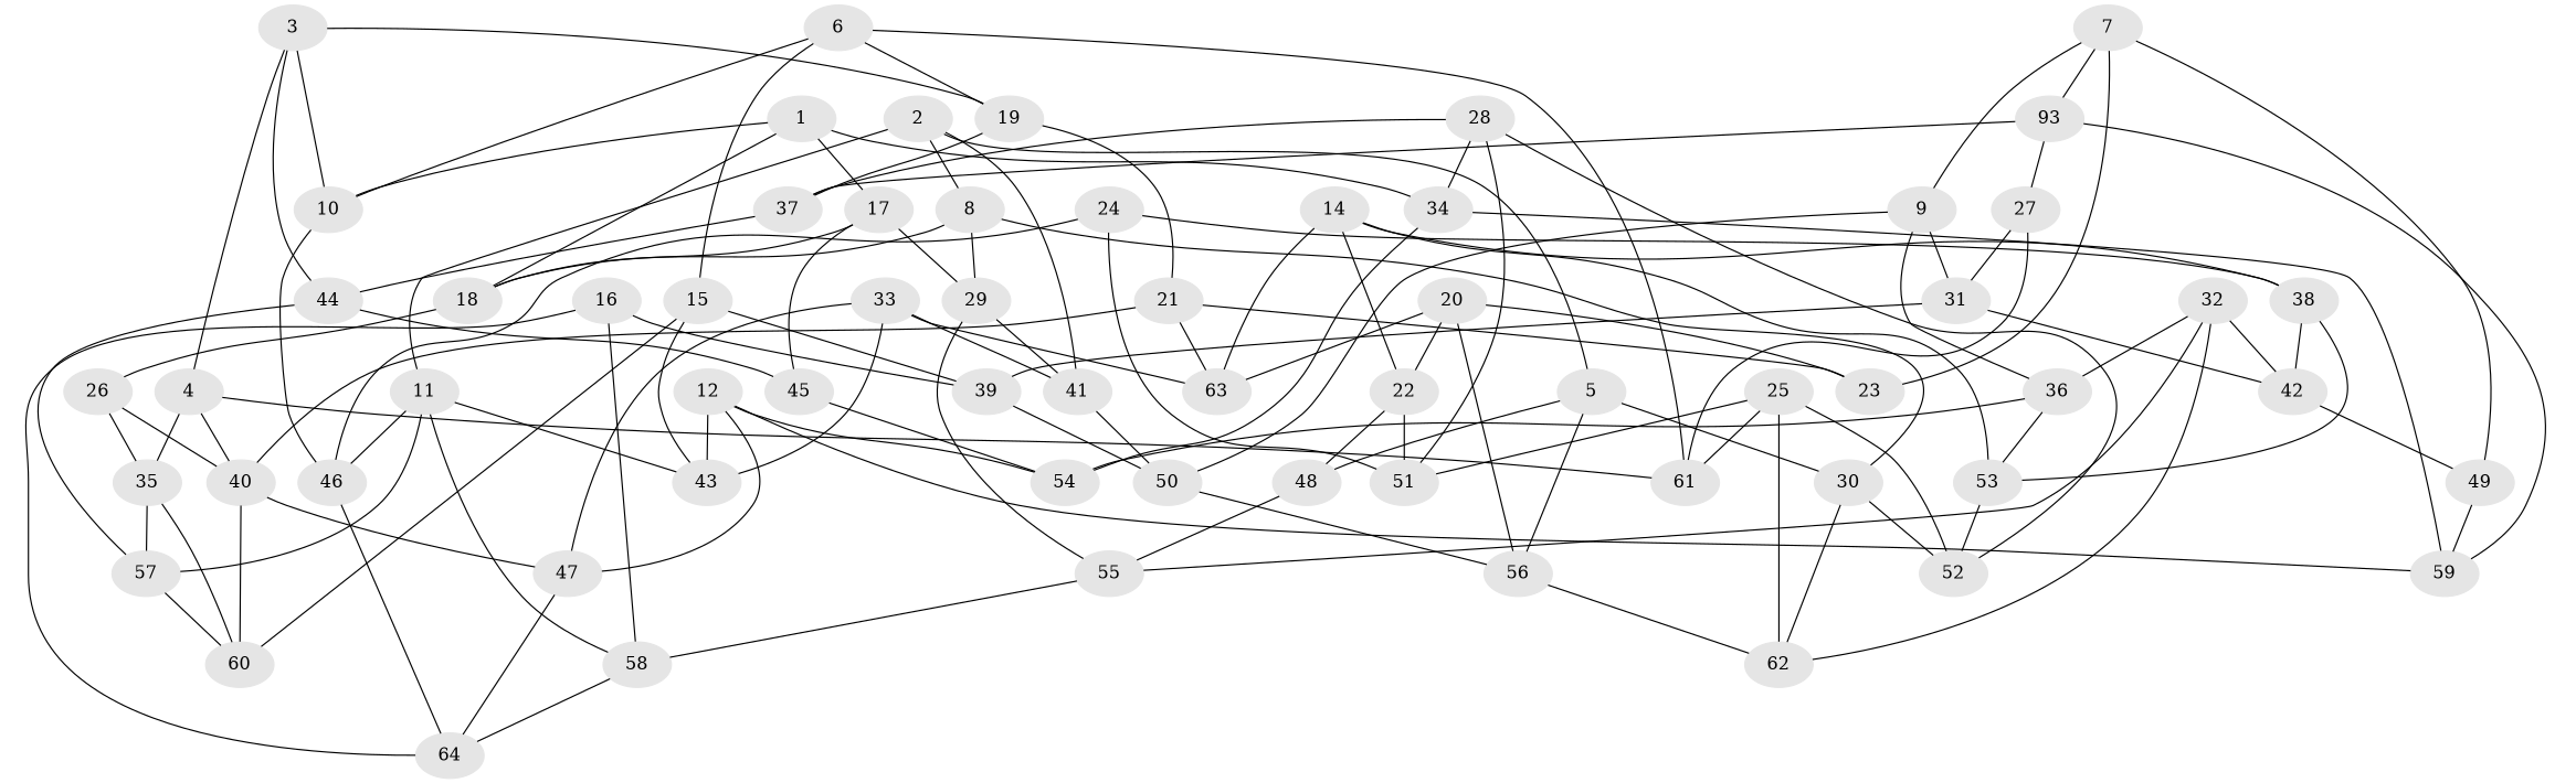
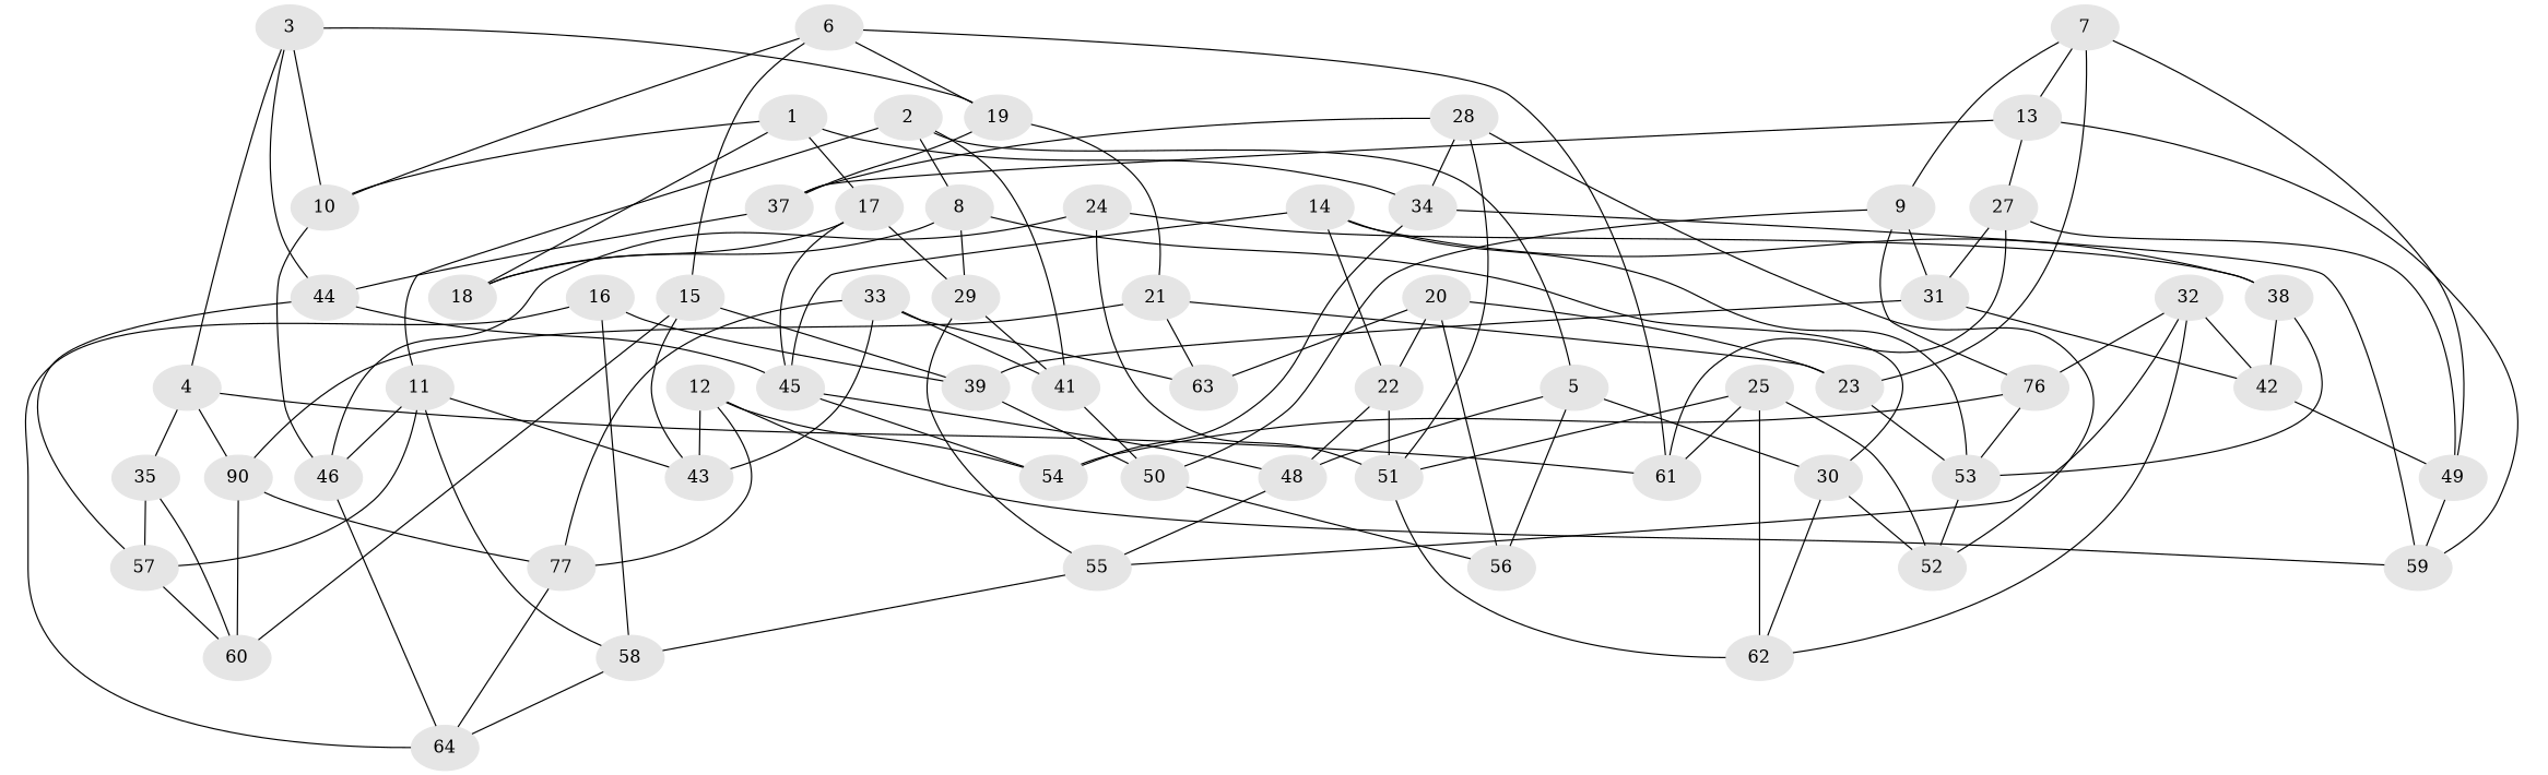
  graph {
    node [color=gray90 style=filled]
    1
    10
    17
    18
    34
    46
    29
    45
-   26
    54
    59
    2
    5
    8
    11
    41
    30
    48
    56
    43
    58
    57
    50
    3
    4
    19
    44
    35
-   40
+   40 [label=90]
    61
    37
    21
    60
-   47
+   47 [label=77]
    52
    62
    55
    6
    15
    39
    7
    9
-   13 [label=93]
+   13
    23
    49
    31
-   36
+   36 [label=76]
    27
    53
    42
    64
    12
    14
    22
    38
    63
    51
    16
    20
    24
    25
    28
    32
    33
    1 -- 10
    1 -- 17
    1 -- 18
    1 -- 34
    10 -- 46
    17 -- 18
    17 -- 29
    17 -- 45
-   18 -- 26
    34 -- 54
    34 -- 59
    46 -- 64
    29 -- 41
    29 -- 55
    45 -- 54
-   26 -- 35
-   26 -- 40
+   45 -- 48
    2 -- 5
    2 -- 8
    2 -- 11
    2 -- 41
    5 -- 30
    5 -- 48
    5 -- 56
    8 -- 18
    8 -- 29
    8 -- 30
    11 -- 46
    11 -- 43
    11 -- 58
    11 -- 57
    41 -- 50
    30 -- 52
    30 -- 62
    48 -- 55
-   56 -- 62
+   51 -- 62
    58 -- 64
    57 -- 60
    50 -- 56
    3 -- 10
    3 -- 4
    3 -- 19
    3 -- 44
    4 -- 35
    4 -- 40
    4 -- 61
    19 -- 37
    19 -- 21
    44 -- 45
    44 -- 57
    35 -- 57
    35 -- 60
    40 -- 60
    40 -- 47
    37 -- 44
    21 -- 40
    21 -- 23
    21 -- 63
    47 -- 64
    55 -- 58
    6 -- 10
    6 -- 19
    6 -- 61
    6 -- 15
    15 -- 43
    15 -- 60
    15 -- 39
    39 -- 50
    7 -- 9
    7 -- 13
    7 -- 23
    7 -- 49
    9 -- 50
    9 -- 31
    9 -- 36
    13 -- 59
    13 -- 37
    13 -- 27
+   23 -- 53
    49 -- 59
    31 -- 39
    31 -- 42
    36 -- 54
    36 -- 53
    27 -- 61
+   27 -- 49
    27 -- 31
    53 -- 52
    42 -- 49
    12 -- 54
    12 -- 59
    12 -- 43
    12 -- 47
    14 -- 53
    14 -- 22
    14 -- 38
-   14 -- 63
+   14 -- 45
    22 -- 48
    22 -- 51
    38 -- 53
    38 -- 42
    16 -- 58
    16 -- 39
    16 -- 64
    20 -- 56
    20 -- 23
    20 -- 22
    20 -- 63
    24 -- 46
    24 -- 38
    24 -- 51
    25 -- 61
    25 -- 52
    25 -- 62
    25 -- 51
    28 -- 34
    28 -- 37
    28 -- 52
    28 -- 51
    32 -- 62
    32 -- 55
    32 -- 36
    32 -- 42
    33 -- 41
    33 -- 43
    33 -- 47
    33 -- 63
  }
